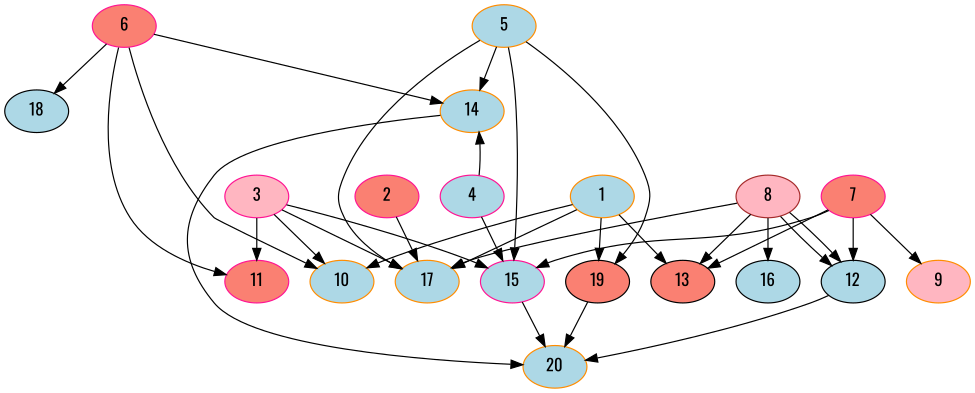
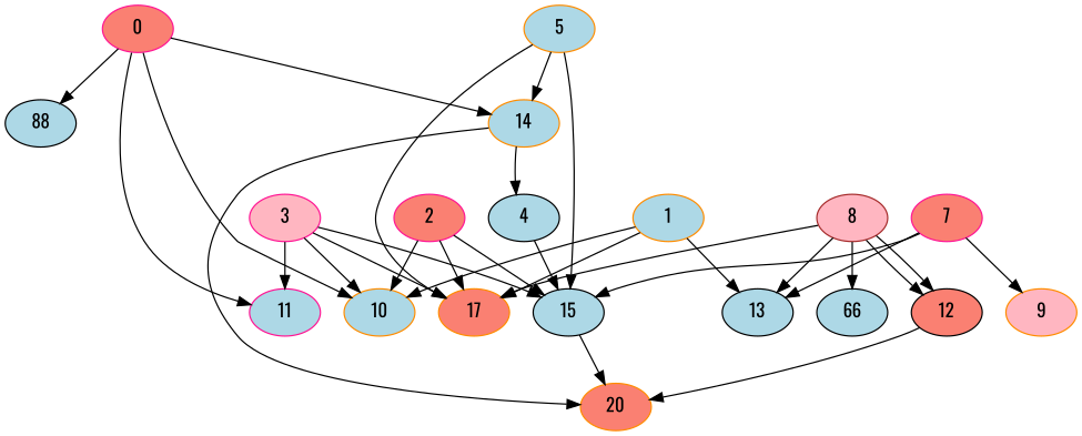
  digraph {
    fontname=Oswald
    node [alpha=0.03 color=darkorange fillcolor=lightblue fontname=Oswald style=filled]
    edge [fontname=Oswald]
    1 [alpha=0.08 expect_size=31483904]
    10 [alpha=0.20 expect_size=37902336]
-   13 [alpha=0.14 color=black expect_size=10473472 fillcolor=salmon]
-   17 [alpha=0.02 expect_size=22203392]
-   19 [alpha=0.16 color=black expect_size=47007744 fillcolor=salmon]
-   20 [alpha=0.09 expect_size=47242240]
+   13 [alpha=0.14 color=black expect_size=10473472]
+   17 [alpha=0.02 expect_size=22203392 fillcolor=salmon]
+   20 [alpha=0.09 expect_size=47242240 fillcolor=salmon]
    2 [color=deeppink expect_size=7569408 fillcolor=salmon]
-   15 [alpha=0.17 color=deeppink expect_size=36099072]
+   15 [alpha=0.17 color=black expect_size=36099072]
    3 [color=deeppink expect_size=21565440 fillcolor=lightpink]
-   11 [alpha=0.19 color=deeppink expect_size=31817728 fillcolor=salmon]
-   4 [alpha=0.08 color=deeppink expect_size=43933696]
+   11 [alpha=0.19 color=deeppink expect_size=31817728]
+   4 [alpha=0.08 color=black expect_size=43933696]
    14 [alpha=0.17 expect_size=18122752]
    5 [alpha=0.11 expect_size=19871744]
-   6 [color=deeppink expect_size=36873216 fillcolor=salmon]
-   18 [alpha=0.14 color=black expect_size=19274752]
+   6 [color=deeppink expect_size=36873216 fillcolor=salmon label=0]
+   18 [alpha=0.14 color=black expect_size=19274752 label=88]
    7 [alpha=0.19 color=deeppink expect_size=45021184 fillcolor=salmon]
    9 [alpha=0.00 expect_size=44093440 fillcolor=lightpink]
-   12 [alpha=0.10 color=black expect_size=51136512]
+   12 [alpha=0.10 color=black expect_size=51136512 fillcolor=salmon]
    8 [alpha=0.12 color=brown expect_size=39127040 fillcolor=lightpink]
-   16 [alpha=0.09 color=black expect_size=14960640]
+   16 [alpha=0.09 color=black expect_size=14960640 label=66]
    1 -> 10
    1 -> 13
    1 -> 17
-   1 -> 19
-   19 -> 20
+   2 -> 10
    2 -> 17
+   2 -> 15
    15 -> 20
    3 -> 10
    3 -> 17
    3 -> 15
    3 -> 11
    4 -> 15
-   4 -> 14
+   14 -> 4
    14 -> 20
    5 -> 17
-   5 -> 19
    5 -> 15
    5 -> 14
    6 -> 10
    6 -> 11
    6 -> 14
    6 -> 18
    7 -> 13
    7 -> 15
    7 -> 9
-   7 -> 12
    12 -> 20
    8 -> 13
    8 -> 17
    8 -> 12
    8 -> 12
    8 -> 16
  }
